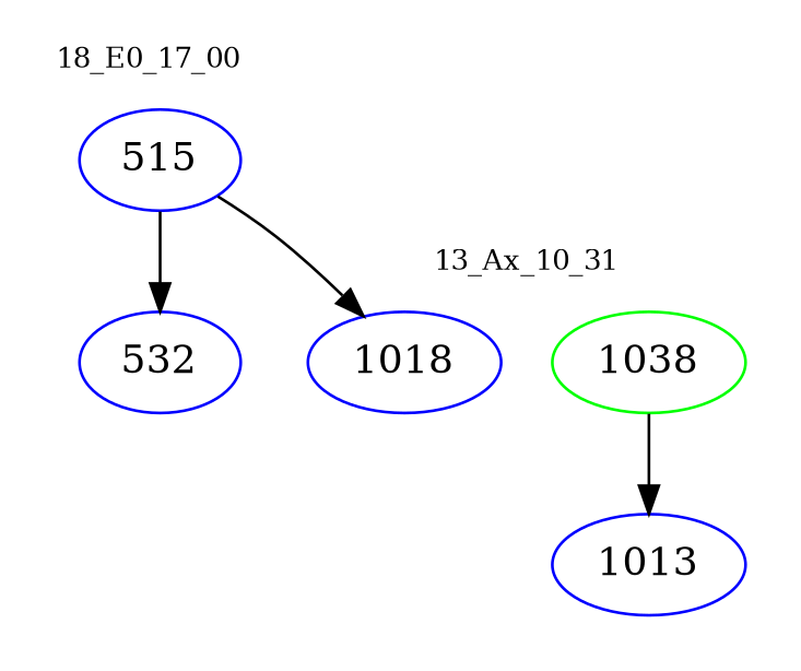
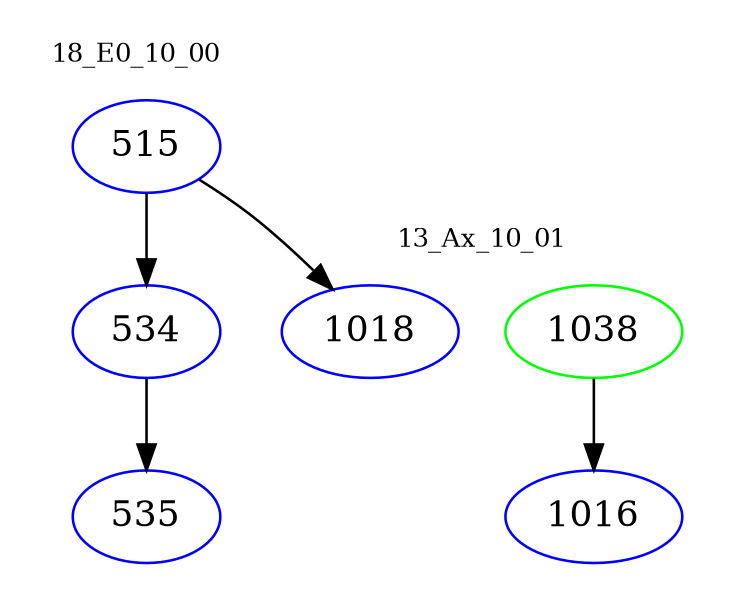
  digraph {
    node [color=blue]
    edge [color=black]
    n1 [color=green label=1038]
-   n2 [label=1013]
+   n2 [label=1016]
    n3 [label=1018]
    n4 [label=515]
-   n5 [label=532]
+   n5 [label=534]
+   n6 [label=535]
    subgraph cluster_1 {
      color=white
      fontsize=10
-     label="13_Ax_10_31"
+     label="13_Ax_10_01"
      n1
      n2
      n3
    }
    subgraph cluster_2 {
      color=white
      fontsize=10
-     label="18_E0_17_00"
+     label="18_E0_10_00"
      n4
      n5
+     n6
    }
    n1 -> n2
    n4 -> n3
    n4 -> n5
+   n5 -> n6
  }
